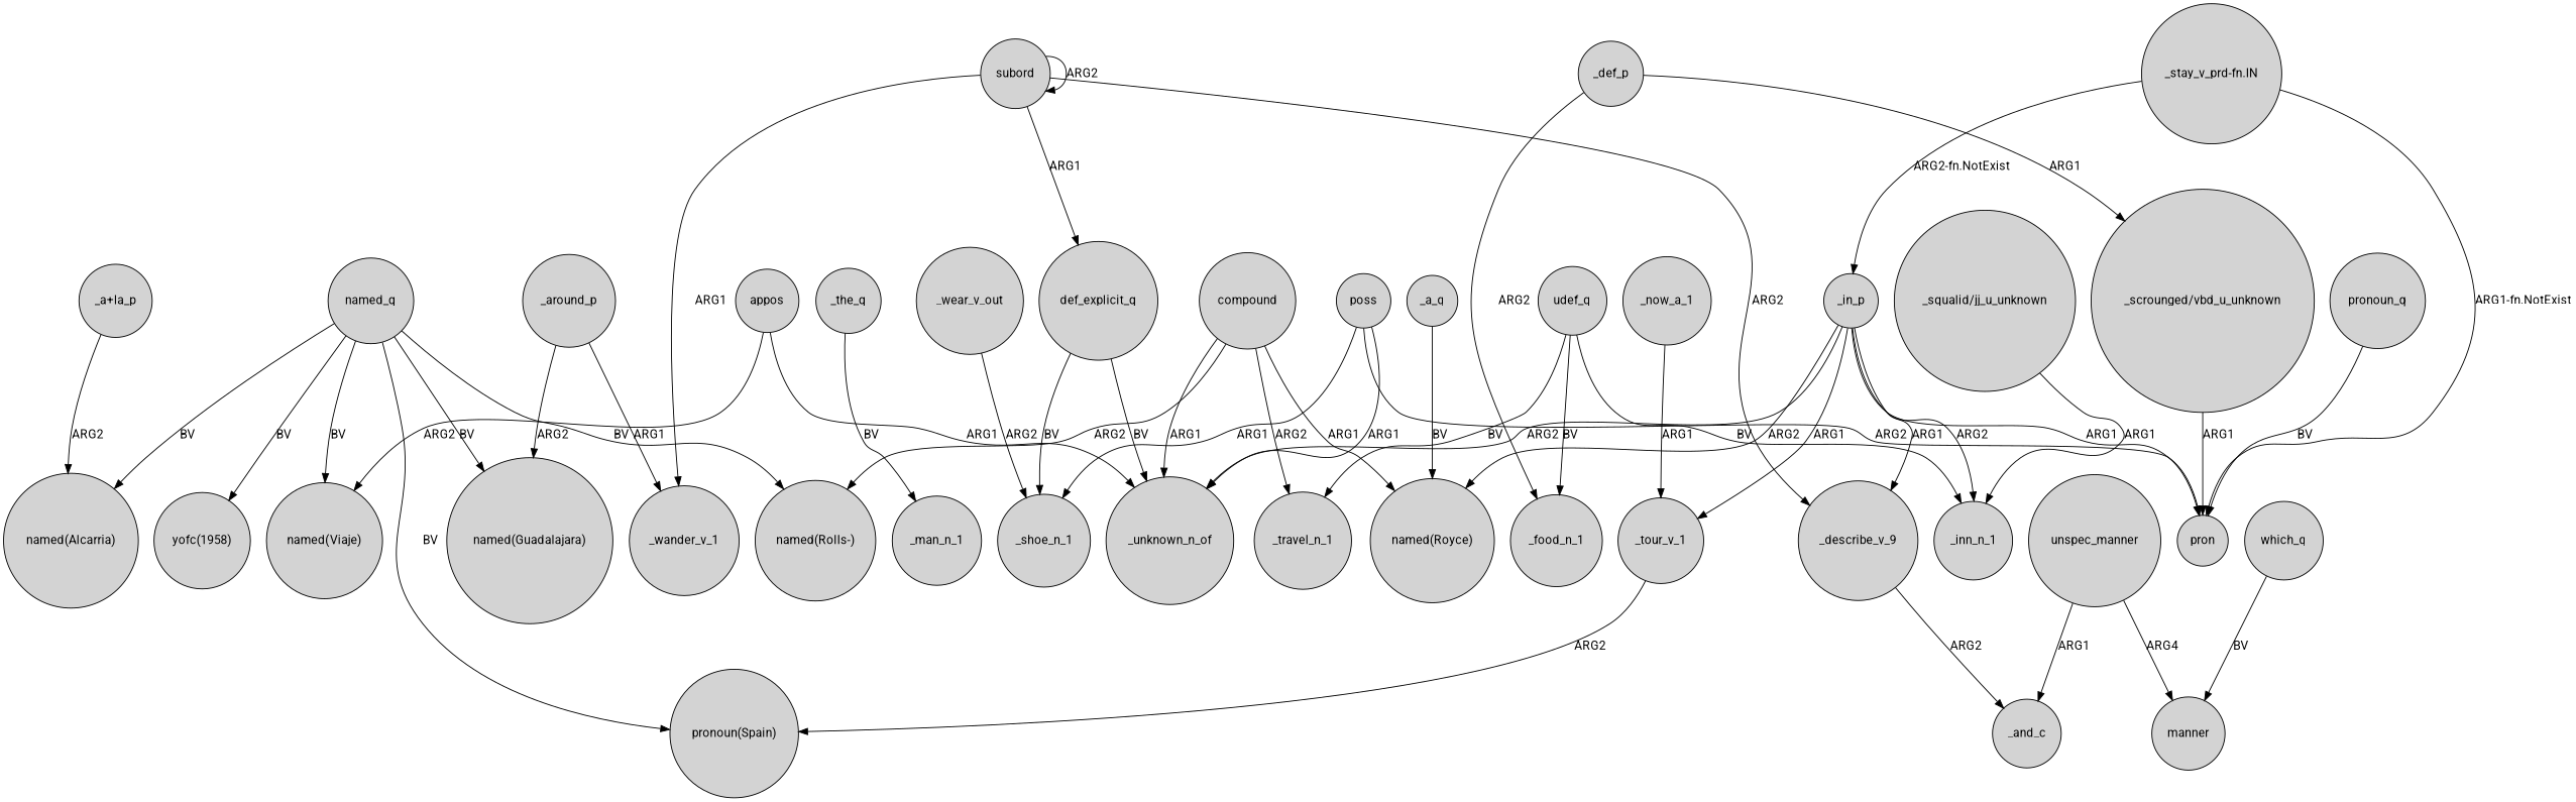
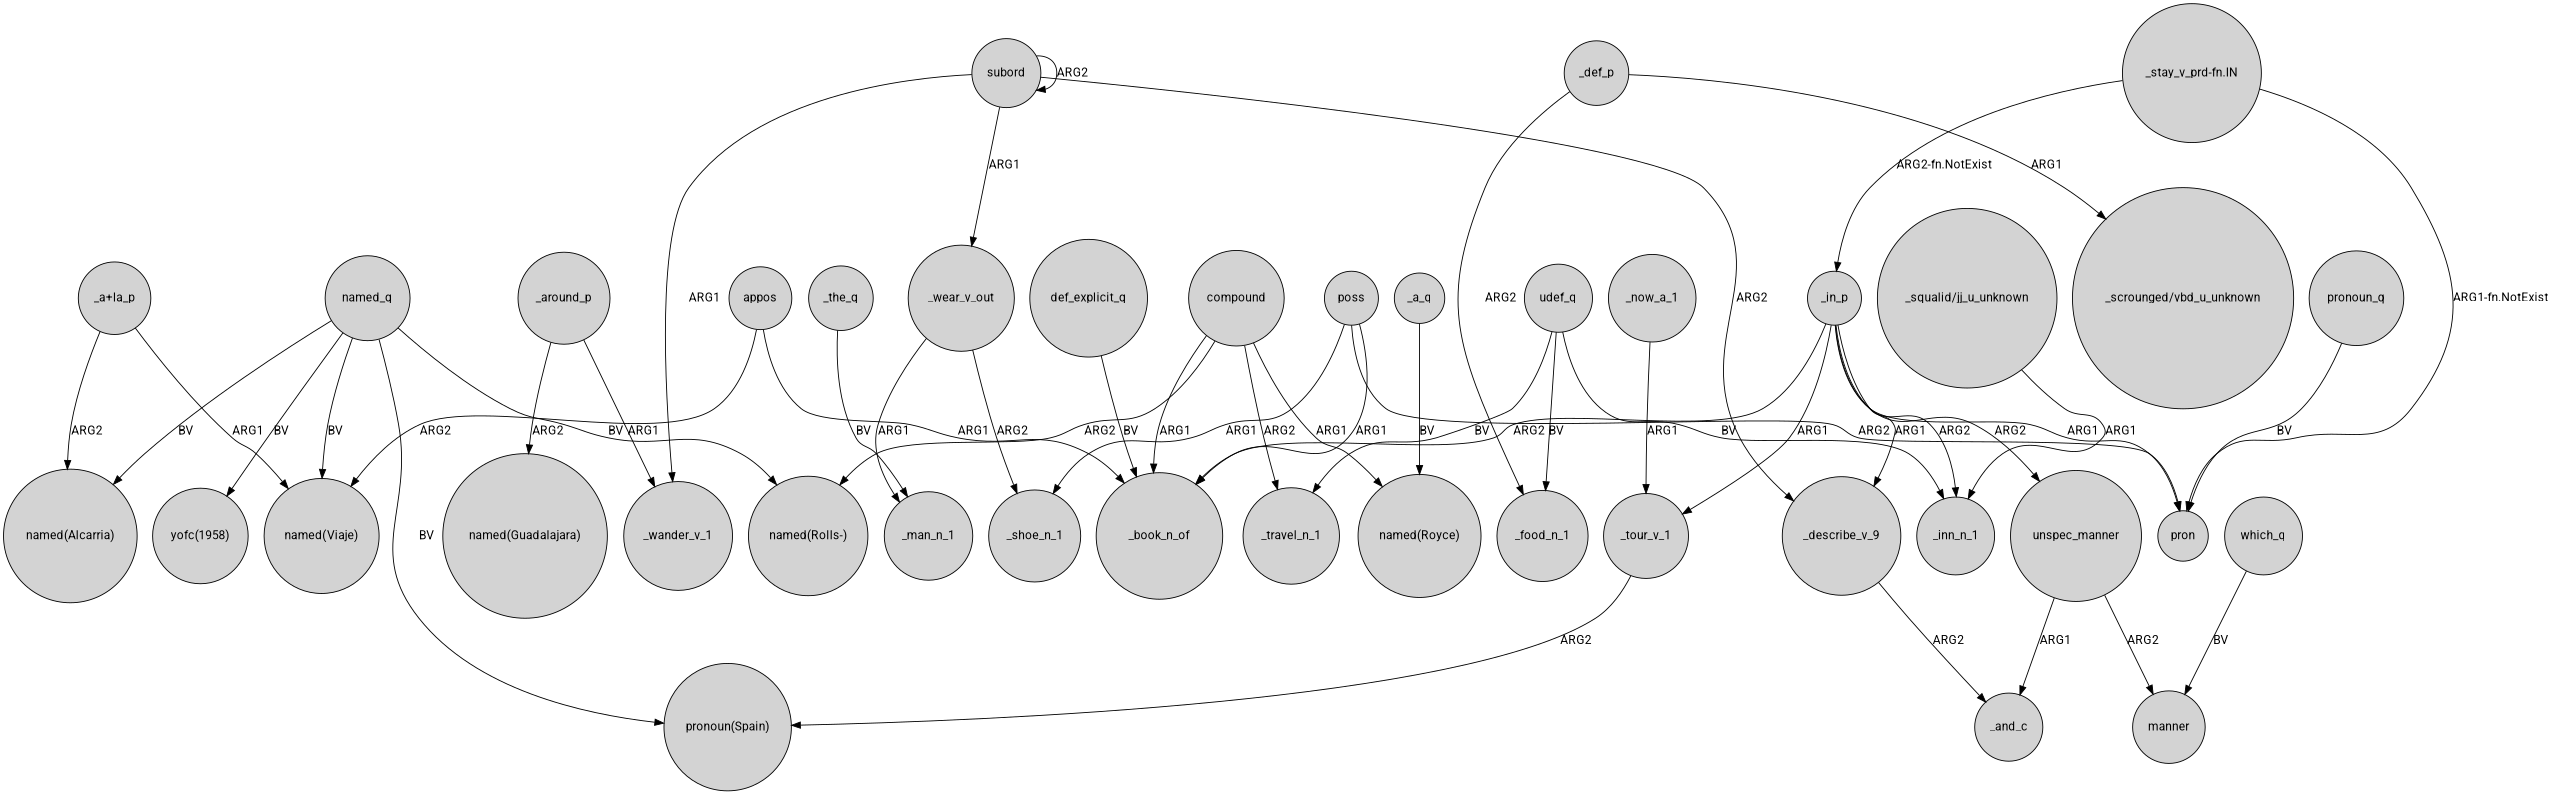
  digraph {
    fontname=Roboto
    node [fontname=Roboto shape=circle style=filled]
    edge [fontname=Roboto]
    n1 [label=named_q]
    "named(Viaje)"
    "named(Rolls-)"
    n4 [label="pronoun(Spain)"]
    "named(Guadalajara)"
    "named(Alcarria)"
    "yofc(1958)"
    compound
    "named(Royce)"
-   _book_n_of [label=_unknown_n_of]
+   _book_n_of
    _travel_n_1
    _in_p
    pron
    _tour_v_1
    n15 [label=_describe_v_9]
    _inn_n_1
    _and_c
    _the_q
    _man_n_1
    poss
    _shoe_n_1
    _a_q
    _around_p
    _wander_v_1
    n25 [label=_def_p]
    _food_n_1
    "_scrounged/vbd_u_unknown"
    appos
    _now_a_1
    "_stay_v_prd-fn.IN"
    udef_q
    unspec_manner
    manner
    which_q
    subord
    _wear_v_out
    "_a+la_p"
    pronoun_q
    def_explicit_q
    "_squalid/jj_u_unknown"
    n1 -> "named(Viaje)" [label=BV]
    n1 -> "named(Rolls-)" [label=BV]
    n1 -> n4 [label=BV]
-   n1 -> "named(Guadalajara)" [label=BV]
    n1 -> "named(Alcarria)" [label=BV]
    n1 -> "yofc(1958)" [label=BV]
    compound -> "named(Rolls-)" [label=ARG2]
    compound -> "named(Royce)" [label=ARG1]
    compound -> _book_n_of [label=ARG1]
    compound -> _travel_n_1 [label=ARG2]
-   _in_p -> "named(Royce)" [label=ARG2]
+   _in_p -> unspec_manner [label=ARG2]
    _in_p -> _book_n_of [label=ARG2]
    _in_p -> pron [label=ARG1]
    _in_p -> _tour_v_1 [label=ARG1]
    _in_p -> n15 [label=ARG1]
    _in_p -> _inn_n_1 [label=ARG2]
    _tour_v_1 -> n4 [label=ARG2]
    n15 -> _and_c [label=ARG2]
    _the_q -> _man_n_1 [label=BV]
    poss -> _book_n_of [label=ARG1]
    poss -> pron [label=ARG2]
    poss -> _shoe_n_1 [label=ARG1]
    _a_q -> "named(Royce)" [label=BV]
    _around_p -> "named(Guadalajara)" [label=ARG2]
    _around_p -> _wander_v_1 [label=ARG1]
    n25 -> _food_n_1 [label=ARG2]
    n25 -> "_scrounged/vbd_u_unknown" [label=ARG1]
-   "_scrounged/vbd_u_unknown" -> pron [label=ARG1]
    appos -> "named(Viaje)" [label=ARG2]
    appos -> _book_n_of [label=ARG1]
    _now_a_1 -> _tour_v_1 [label=ARG1]
    "_stay_v_prd-fn.IN" -> _in_p [label="ARG2-fn.NotExist"]
    "_stay_v_prd-fn.IN" -> pron [label="ARG1-fn.NotExist"]
    udef_q -> _travel_n_1 [label=BV]
    udef_q -> _inn_n_1 [label=BV]
    udef_q -> _food_n_1 [label=BV]
    unspec_manner -> _and_c [label=ARG1]
-   unspec_manner -> manner [label=ARG4]
+   unspec_manner -> manner [label=ARG2]
    which_q -> manner [label=BV]
    subord -> n15 [label=ARG2]
    subord -> _wander_v_1 [label=ARG1]
    subord -> subord [label=ARG2]
-   subord -> def_explicit_q [label=ARG1]
+   subord -> _wear_v_out [label=ARG1]
+   _wear_v_out -> _man_n_1 [label=ARG1]
    _wear_v_out -> _shoe_n_1 [label=ARG2]
+   "_a+la_p" -> "named(Viaje)" [label=ARG1]
    "_a+la_p" -> "named(Alcarria)" [label=ARG2]
    pronoun_q -> pron [label=BV]
    def_explicit_q -> _book_n_of [label=BV]
-   def_explicit_q -> _shoe_n_1 [label=BV]
    "_squalid/jj_u_unknown" -> _inn_n_1 [label=ARG1]
  }
